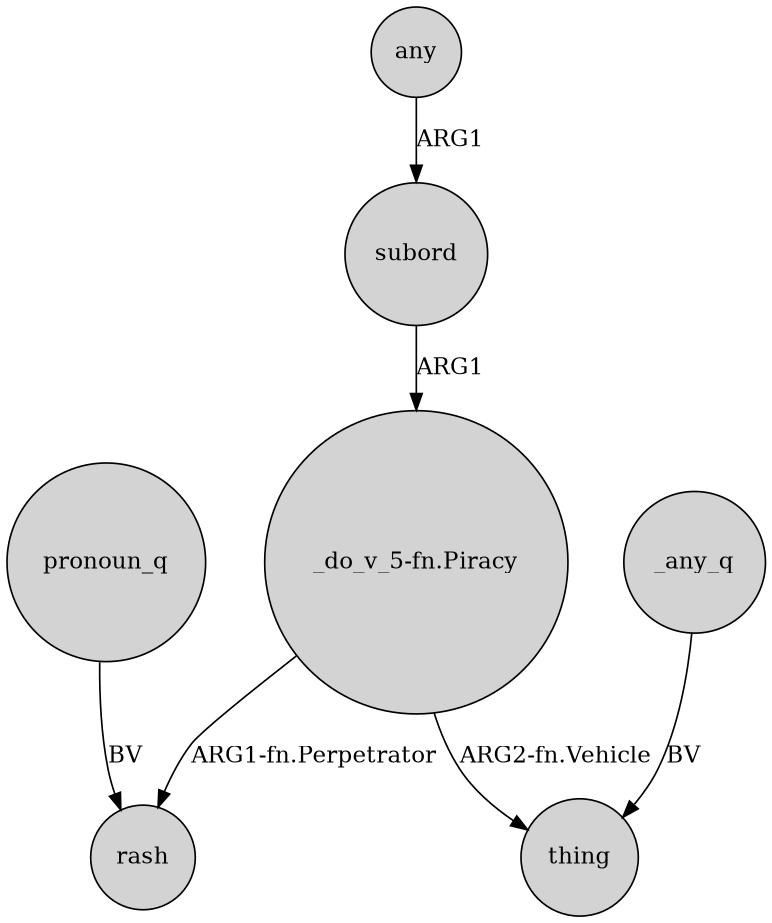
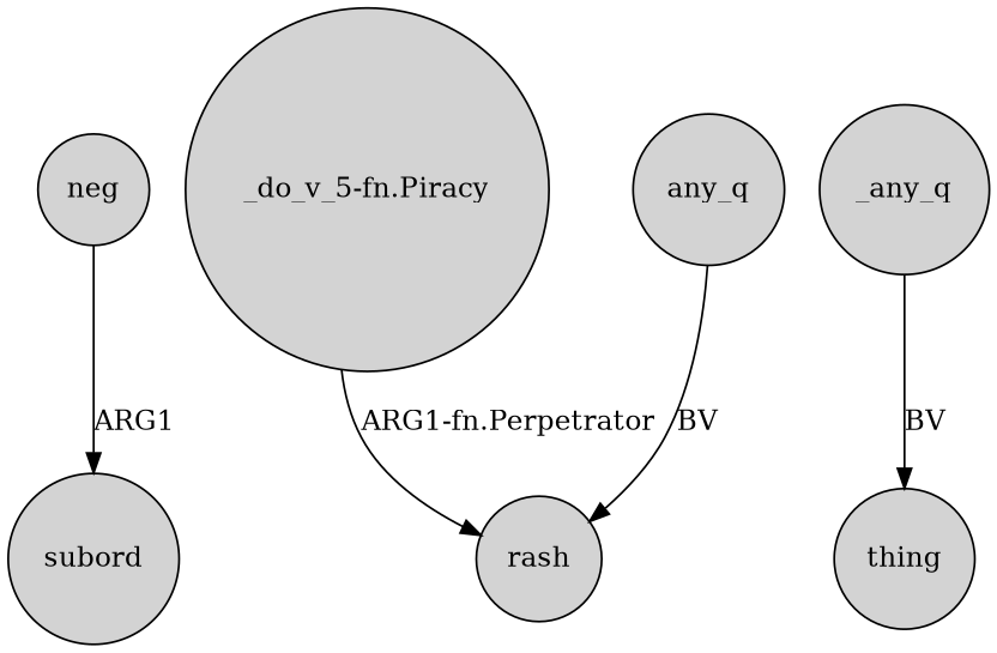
  digraph {
    node [shape=circle style=filled]
-   neg [label=any]
+   neg
    subord
    n3 [label="_do_v_5-fn.Piracy"]
    n4 [label=rash]
    thing
-   pronoun_q
+   pronoun_q [label=any_q]
    _any_q
    neg -> subord [label=ARG1]
-   subord -> n3 [label=ARG1]
    n3 -> n4 [label="ARG1-fn.Perpetrator"]
-   n3 -> thing [label="ARG2-fn.Vehicle"]
    pronoun_q -> n4 [label=BV]
    _any_q -> thing [label=BV]
  }
